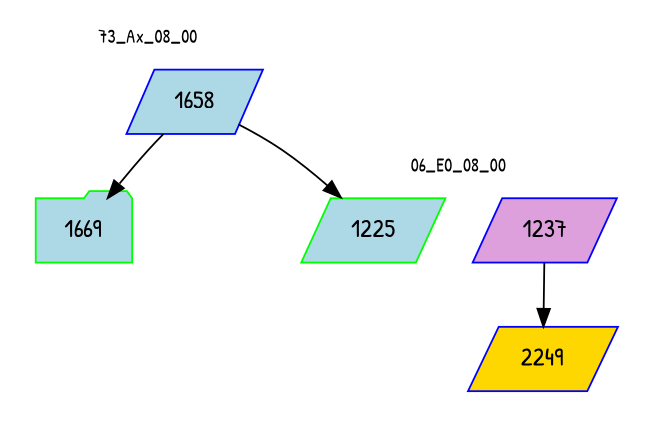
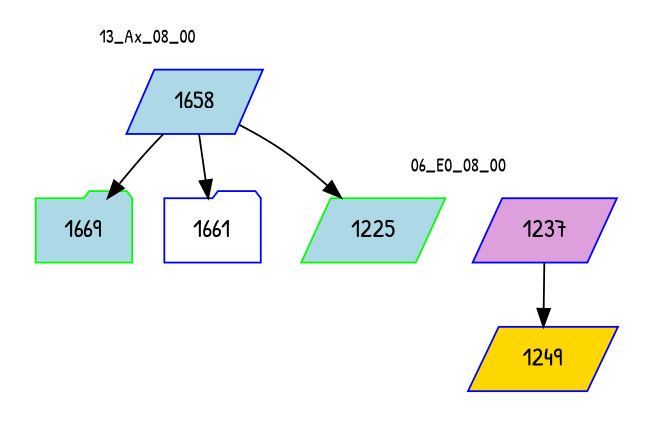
  digraph {
    fontname="Patrick Hand"
    node [color=blue fillcolor=lightblue fontname="Patrick Hand" shape=parallelogram style=filled]
    edge [color=black fontname="Patrick Hand"]
    n1 [label=1658]
    n2 [color=green label=1669 shape=folder]
+   n3 [fillcolor=white label=1661 shape=folder]
    n4 [fillcolor=plum label=1237]
    n5 [color=green label=1225]
-   n6 [fillcolor=gold label=2249]
+   n6 [fillcolor=gold label=1249]
    subgraph cluster_1 {
      color=white
      fontsize=10
-     label="73_Ax_08_00"
+     label="13_Ax_08_00"
      n1
      n2
+     n3
    }
    subgraph cluster_2 {
      color=white
      fontsize=10
      label="06_E0_08_00"
      n4
      n5
      n6
    }
    n1 -> n2
+   n1 -> n3
    n1 -> n5
    n4 -> n6
  }
